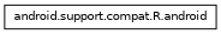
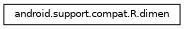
  digraph {
    rankdir=TB
-   n1 [color=black fillcolor=white fontname=Helvetica fontsize=10 height=0.2 label="android.support.compat.R.android" shape=record style=filled width=0.4]
+   n1 [color=black fillcolor=white fontname=Helvetica fontsize=10 height=0.2 label="android.support.compat.R.dimen" shape=record style=filled width=0.4]
  }
